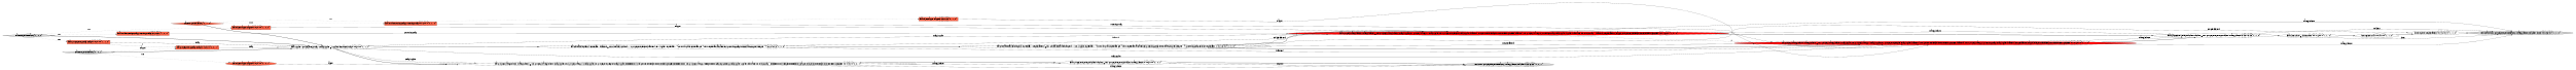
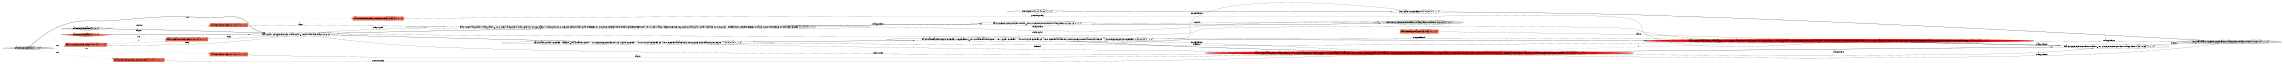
  digraph {
    rankdir=LR
    node [fillcolor=white shape=ellipse style=filled]
    edge [style=solid]
    n1 [fillcolor=tomato label="makeQueryRunnerFactory['0', '1', '0']" shape=diamond]
    n2 [fillcolor=tomato label="final DruidProcessingConfig processingConfig@@@2@@@['0', '1', '0']" shape=box]
    n3 [label="final Supplier<GroupByQueryConfig> configSupplier = Suppliers.ofInstance(config)@@@3@@@['1', '1', '1']"]
    n4 [fillcolor=tomato label="final ObjectMapper mapper@@@2@@@['0', '1', '0']" shape=box]
    n5 [fillcolor=red label="final GroupByStrategySelector strategySelector = new GroupByStrategySelector(configSupplier,new GroupByStrategyV1(configSupplier,new GroupByQueryEngine(configSupplier,bufferPool),QueryRunnerTestHelper.NOOP_QUERYWATCHER,bufferPool),new GroupByStrategyV2(processingConfig,configSupplier,bufferPool,mergeBufferPool,mapper,QueryRunnerTestHelper.NOOP_QUERYWATCHER))@@@16@@@['0', '1', '0']"]
    n6 [fillcolor=tomato label="final GroupByQueryConfig config@@@2@@@['1', '1', '0']" shape=box]
    n7 [fillcolor=tomato label="final GroupByQueryConfig config@@@2@@@['0', '0', '1']" shape=box]
    n8 [fillcolor=red label="final GroupByStrategySelector strategySelector = new GroupByStrategySelector(configSupplier,new GroupByStrategyV1(configSupplier,new GroupByQueryEngine(configSupplier,bufferPool),QueryRunnerTestHelper.NOOP_QUERYWATCHER,bufferPool),new GroupByStrategyV2(processingConfig,configSupplier,Suppliers.ofInstance(new QueryConfig()),bufferPool,mergeBufferPool,mapper,QueryRunnerTestHelper.NOOP_QUERYWATCHER))@@@16@@@['1', '0', '0']"]
    n9 [label="final CloseableStupidPool<ByteBuffer> bufferPool = new CloseableStupidPool<>(\"GroupByQueryEngine-bufferPool\",new Supplier<ByteBuffer>(){@Override public ByteBuffer get(){return ByteBuffer.allocateDirect(processingConfig.intermediateComputeSizeBytes())}})@@@4@@@['1', '1', '0']"]
    n10 [label="final GroupByStrategySelector strategySelector = new GroupByStrategySelector(configSupplier,new GroupByStrategyV1(configSupplier,new GroupByQueryEngine(configSupplier,BUFFER_POOL),QueryRunnerTestHelper.NOOP_QUERYWATCHER,BUFFER_POOL),new GroupByStrategyV2(DEFAULT_PROCESSING_CONFIG,configSupplier,Suppliers.ofInstance(new QueryConfig()),BUFFER_POOL,MERGE_BUFFER_POOL,mapper,QueryRunnerTestHelper.NOOP_QUERYWATCHER))@@@4@@@['0', '0', '1']"]
    n11 [fillcolor=tomato label="final DruidProcessingConfig processingConfig@@@2@@@['1', '0', '0']" shape=box]
    n12 [fillcolor=lightgray label="return Pair.of(new GroupByQueryRunnerFactory(strategySelector,toolChest),closer)@@@25@@@['1', '1', '0']"]
    n13 [label="final GroupByQueryQueryToolChest toolChest = new GroupByQueryQueryToolChest(strategySelector)@@@17@@@['1', '1', '0']"]
    n14 [fillcolor=lightgray label="makeQueryRunnerFactory['1', '0', '0']" shape=diamond]
    n15 [fillcolor=tomato label="final ObjectMapper mapper@@@2@@@['1', '0', '0']" shape=box]
    n16 [label="closer.register(mergeBufferPool)@@@24@@@['1', '1', '0']"]
    n17 [label="final CloseableDefaultBlockingPool<ByteBuffer> mergeBufferPool = new CloseableDefaultBlockingPool<>(new Supplier<ByteBuffer>(){@Override public ByteBuffer get(){return ByteBuffer.allocateDirect(processingConfig.intermediateComputeSizeBytes())}},processingConfig.getNumMergeBuffers())@@@10@@@['1', '1', '0']"]
-   n18 [label="final Closer closer = Closer.create()@@@18@@@['1', '1', '0']"]
-   n19 [label="closer.register(null)@@@19@@@['1', '1', '0']"]
+   n19 [label="closer.register(null)@@@19@@@['1', '1', '0']" shape=diamond]
    n20 [fillcolor=lightgray label="return new GroupByQueryRunnerFactory(strategySelector,toolChest)@@@6@@@['0', '0', '1']"]
    n21 [label="final GroupByQueryQueryToolChest toolChest = new GroupByQueryQueryToolChest(strategySelector)@@@5@@@['0', '0', '1']"]
-   n22 [fillcolor=tomato label="final ObjectMapper mapper@@@2@@@['0', '0', '1']"]
+   n22 [fillcolor=tomato label="final ObjectMapper mapper@@@2@@@['0', '0', '1']" shape=box]
    n23 [fillcolor=lightgray label="makeQueryRunnerFactory['0', '0', '1']" shape=diamond]
    n1 -> n2 [label=true style=dotted]
    n1 -> n3 [style=bold]
-   n1 -> n4 [label=true style=dotted]
+   n1 -> n7 [label=true style=dotted]
    n2 -> n5 [label=processingConfig]
    n3 -> n5 [label=configSupplier]
    n3 -> n8 [label=configSupplier]
    n3 -> n9 [style=bold]
    n3 -> n10 [label=configSupplier]
    n3 -> n10 [style=bold]
    n4 -> n5 [label=mapper]
    n5 -> n12 [label=strategySelector]
    n5 -> n13 [style=bold]
    n5 -> n13 [label=strategySelector]
    n6 -> n3 [label=config]
    n6 -> n7 [label=0 style=dashed]
    n7 -> n3 [label=config]
    n8 -> n5 [label=0 style=dashed]
    n8 -> n12 [label=strategySelector]
    n8 -> n13 [style=bold]
    n8 -> n13 [label=strategySelector]
    n9 -> n5 [label=bufferPool]
    n9 -> n8 [label=bufferPool]
    n9 -> n17 [style=bold]
    n10 -> n20 [label=strategySelector]
    n10 -> n21 [style=bold]
    n10 -> n21 [label=strategySelector]
    n11 -> n8 [label=processingConfig]
    n13 -> n12 [label=toolChest]
-   n13 -> n18 [style=bold]
    n14 -> n3 [style=bold]
    n14 -> n6 [label=true style=dotted]
    n14 -> n11 [label=true style=dotted]
    n14 -> n15 [label=true style=dotted]
    n15 -> n8 [label=mapper]
    n16 -> n12 [style=bold]
    n17 -> n5 [style=bold]
    n17 -> n5 [label=mergeBufferPool]
    n17 -> n8 [label=mergeBufferPool]
    n17 -> n8 [style=bold]
    n17 -> n16 [label=mergeBufferPool]
-   n18 -> n12 [label=closer]
-   n18 -> n19 [style=bold]
    n19 -> n16 [style=bold]
    n21 -> n20 [style=bold]
    n21 -> n20 [label=toolChest]
    n22 -> n10 [label=mapper]
    n23 -> n3 [style=bold]
    n23 -> n7 [label=mapper style=dotted]
-   n23 -> n22 [label=true style=dotted]
+   n23 -> n22 [label=toolChest style=dotted]
  }
